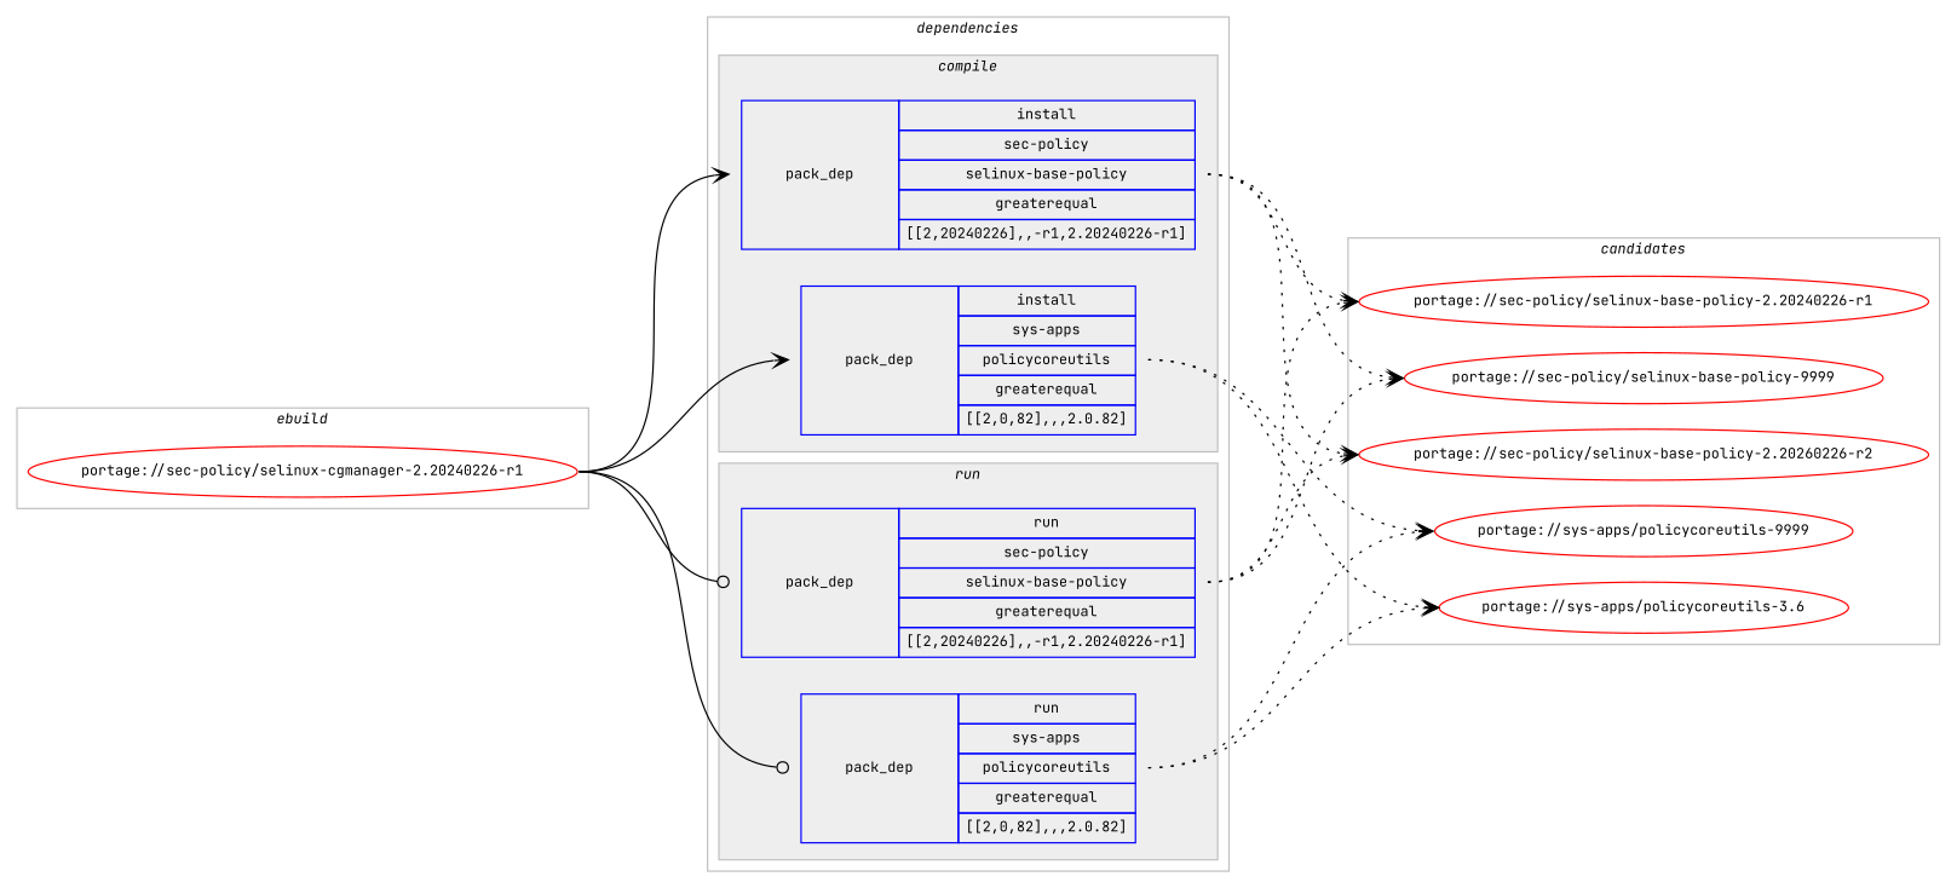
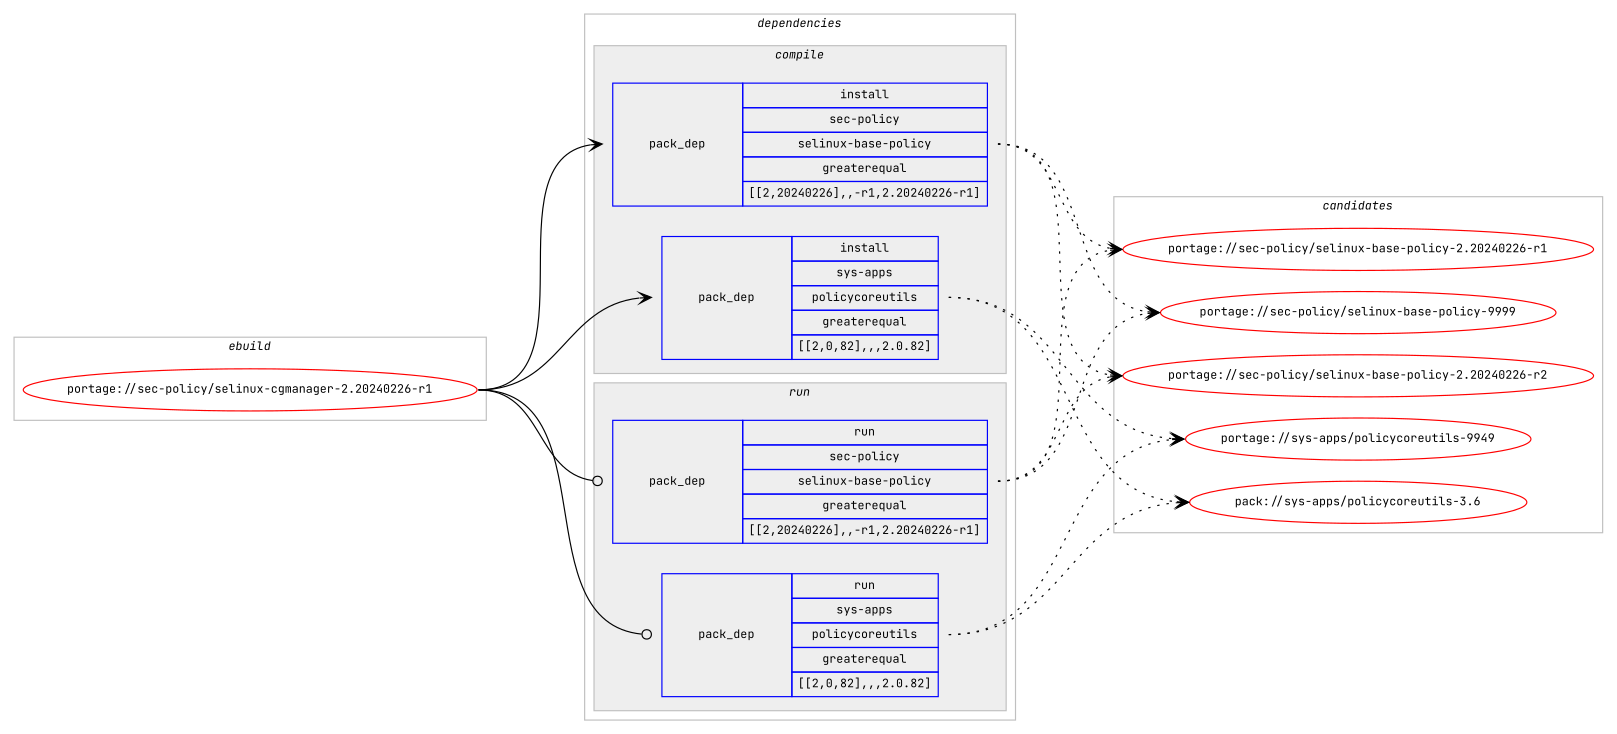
  digraph {
    compound=true
    concentrate=true
    fontname="JetBrains Mono"
    fontsize=10
    newrank=true
    rankdir=LR
    ranksep=1.5
    node [color=red fontname="JetBrains Mono" fontsize=10]
    edge [arrowhead=vee fontname="JetBrains Mono" headport=w style=dotted tailport=e weight=100]
    n1 [label="portage://sec-policy/selinux-cgmanager-2.20240226-r1" width=4]
    n2 [color=blue label=<<TABLE BORDER="0" CELLBORDER="1" CELLSPACING="0" CELLPADDING="4" WIDTH="220"><TR><TD ROWSPAN="6" CELLPADDING="30">pack_dep</TD></TR><TR><TD WIDTH="110">install</TD></TR><TR><TD>sec-policy</TD></TR><TR><TD>selinux-base-policy</TD></TR><TR><TD>greaterequal</TD></TR><TR><TD>[[2,20240226],,-r1,2.20240226-r1]</TD></TR></TABLE>> shape=none]
    n3 [color=blue label=<<TABLE BORDER="0" CELLBORDER="1" CELLSPACING="0" CELLPADDING="4" WIDTH="220"><TR><TD ROWSPAN="6" CELLPADDING="30">pack_dep</TD></TR><TR><TD WIDTH="110">install</TD></TR><TR><TD>sys-apps</TD></TR><TR><TD>policycoreutils</TD></TR><TR><TD>greaterequal</TD></TR><TR><TD>[[2,0,82],,,2.0.82]</TD></TR></TABLE>> shape=none]
    n4 [color=blue label=<<TABLE BORDER="0" CELLBORDER="1" CELLSPACING="0" CELLPADDING="4" WIDTH="220"><TR><TD ROWSPAN="6" CELLPADDING="30">pack_dep</TD></TR><TR><TD WIDTH="110">run</TD></TR><TR><TD>sec-policy</TD></TR><TR><TD>selinux-base-policy</TD></TR><TR><TD>greaterequal</TD></TR><TR><TD>[[2,20240226],,-r1,2.20240226-r1]</TD></TR></TABLE>> shape=none]
    n5 [color=blue label=<<TABLE BORDER="0" CELLBORDER="1" CELLSPACING="0" CELLPADDING="4" WIDTH="220"><TR><TD ROWSPAN="6" CELLPADDING="30">pack_dep</TD></TR><TR><TD WIDTH="110">run</TD></TR><TR><TD>sys-apps</TD></TR><TR><TD>policycoreutils</TD></TR><TR><TD>greaterequal</TD></TR><TR><TD>[[2,0,82],,,2.0.82]</TD></TR></TABLE>> shape=none]
    n6 [label="portage://sec-policy/selinux-base-policy-9999" width=4]
-   n7 [label="portage://sec-policy/selinux-base-policy-2.20260226-r2" width=4]
+   n7 [label="portage://sec-policy/selinux-base-policy-2.20240226-r2" width=4]
    n8 [label="portage://sec-policy/selinux-base-policy-2.20240226-r1" width=4]
-   n9 [label="portage://sys-apps/policycoreutils-9999" width=4]
-   n10 [label="portage://sys-apps/policycoreutils-3.6" width=4]
+   n9 [label="portage://sys-apps/policycoreutils-9949" width=4]
+   n10 [label="pack://sys-apps/policycoreutils-3.6" width=4]
    subgraph cluster_1 {
      color=gray
      label=<<i>ebuild</i>>
      n1
    }
    subgraph cluster_2 {
      color=gray
      label=<<i>dependencies</i>>
      subgraph cluster_3 {
        color=gray
        fillcolor="#eeeeee"
        label=<<i>compile</i>>
        style=filled
        subgraph sub_4 {
          color=gray
          fillcolor="#eeeeee"
          label=<<i>compile</i>>
          style=filled
          n2
        }
        subgraph sub_5 {
          color=gray
          fillcolor="#eeeeee"
          label=<<i>compile</i>>
          style=filled
          n3
        }
      }
      subgraph cluster_6 {
        color=gray
        fillcolor="#eeeeee"
        label=<<i>compile and run</i>>
        style=filled
      }
      subgraph cluster_7 {
        color=gray
        fillcolor="#eeeeee"
        label=<<i>run</i>>
        style=filled
        subgraph sub_8 {
          color=gray
          fillcolor="#eeeeee"
          label=<<i>run</i>>
          style=filled
          n4
        }
        subgraph sub_9 {
          color=gray
          fillcolor="#eeeeee"
          label=<<i>run</i>>
          style=filled
          n5
        }
      }
    }
    subgraph cluster_10 {
      color=gray
      label=<<i>candidates</i>>
      rank=same
      subgraph sub_11 {
        color=black
        label=<<i>candidates</i>>
        nodesep=1
        rank=same
        n6
        n7
        n8
      }
      subgraph sub_12 {
        color=black
        label=<<i>candidates</i>>
        nodesep=1
        rank=same
        n9
        n10
      }
      subgraph sub_13 {
        color=black
        label=<<i>candidates</i>>
        nodesep=1
        rank=same
        n6
        n7
        n8
      }
      subgraph sub_14 {
        color=black
        label=<<i>candidates</i>>
        nodesep=1
        rank=same
        n9
        n10
      }
    }
    n1 -> n2 [style=solid weight=20]
    n1 -> n3 [style=solid weight=20]
    n1 -> n4 [arrowhead=odot style=solid weight=20]
    n1 -> n5 [arrowhead=odot style=solid weight=20]
    n2 -> n6
    n2 -> n7
    n2 -> n8
    n3 -> n9
    n3 -> n10
    n4 -> n6
    n4 -> n7
    n4 -> n8
    n5 -> n9
    n5 -> n10
  }
